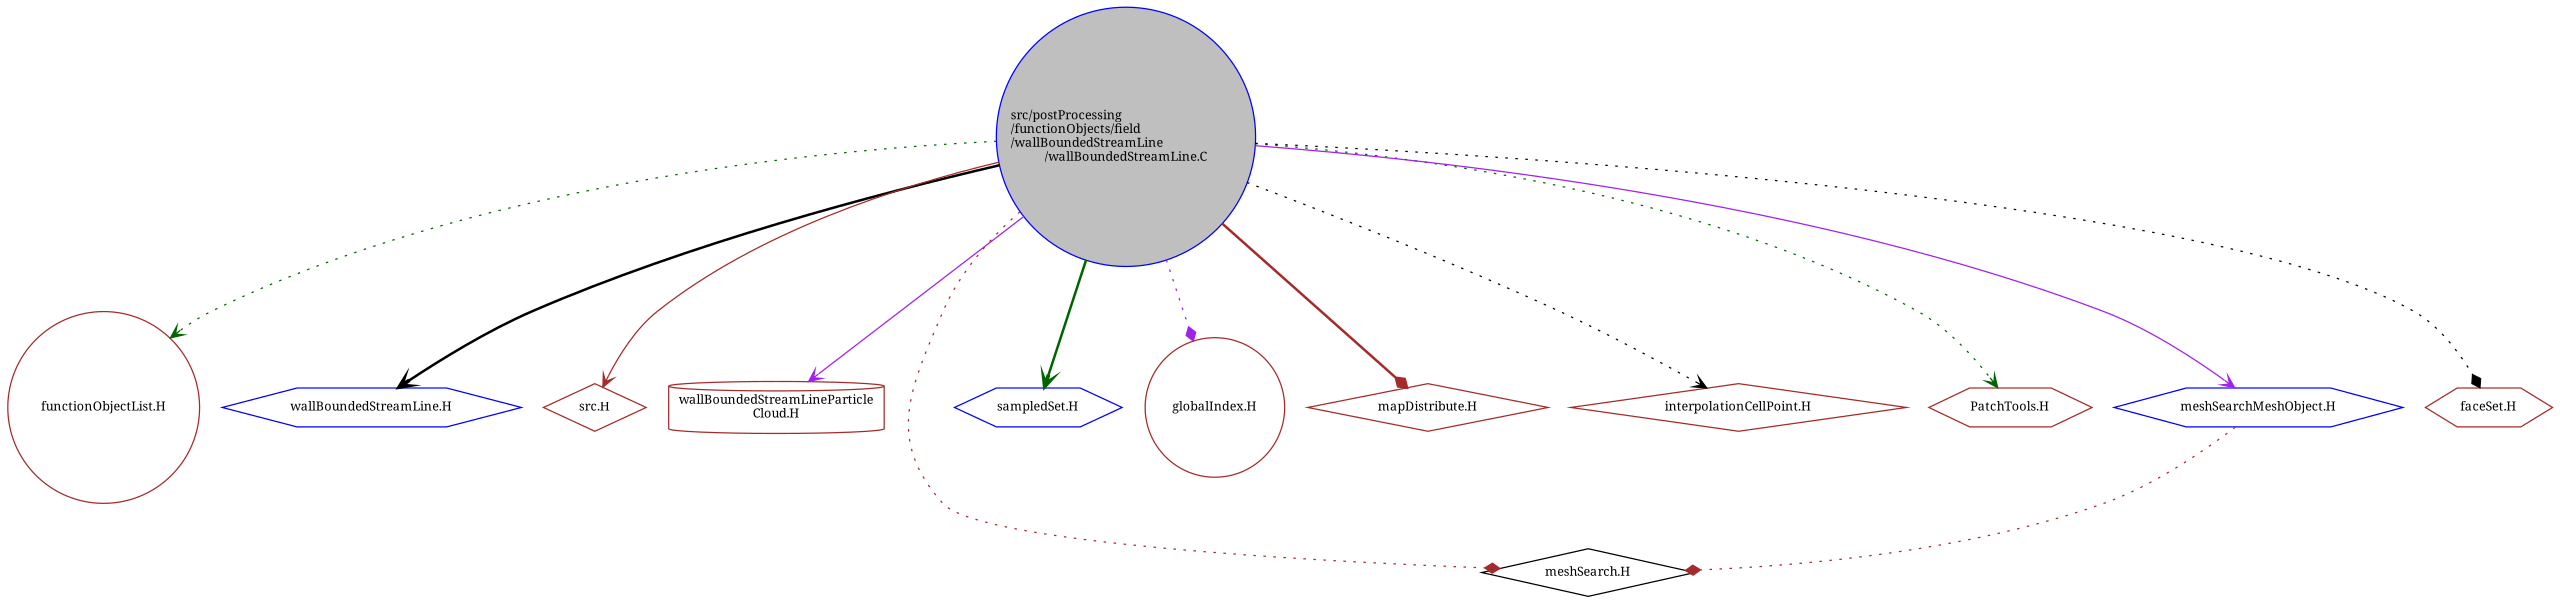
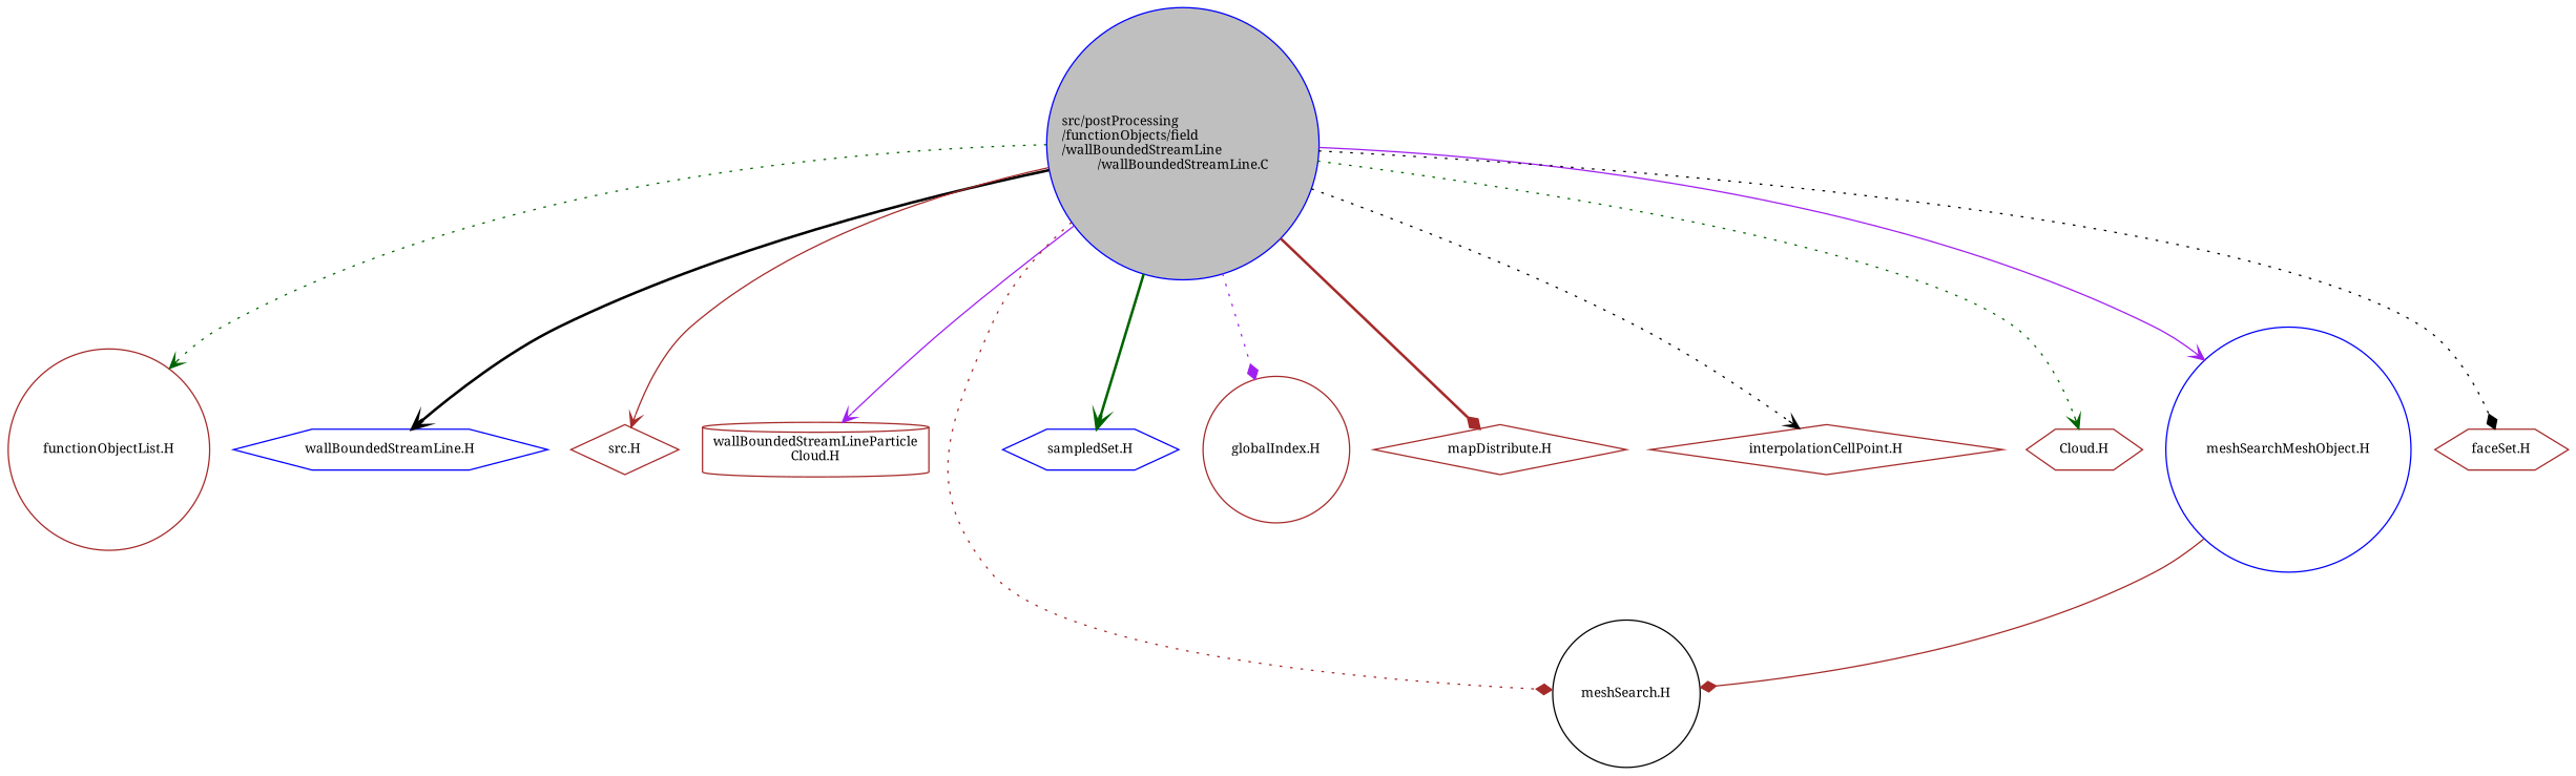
  digraph {
    fontname="Noto Serif"
    node [color=brown fontname="Noto Serif" fontsize=10 shape=hexagon]
    edge [arrowhead=vee color=brown fontname="Noto Serif" fontsize=10 labelfontname=Helvetica labelfontsize=10 style=dotted]
    n1 [color=blue fillcolor=grey75 fontcolor=black height=0.2 label="src/postProcessing\l/functionObjects/field\l/wallBoundedStreamLine\l/wallBoundedStreamLine.C" shape=circle style=filled width=0.4]
    n2 [height=0.2 label="functionObjectList.H" shape=circle width=0.4]
    n3 [color=blue height=0.2 label="wallBoundedStreamLine.H" width=0.4]
    n4 [height=0.2 label="src.H" shape=diamond width=0.4]
    n5 [height=0.2 label="wallBoundedStreamLineParticle\lCloud.H" shape=cylinder width=0.4]
-   n6 [color=black height=0.2 label="meshSearch.H" shape=diamond width=0.4]
+   n6 [color=black height=0.2 label="meshSearch.H" shape=circle width=0.4]
    n7 [color=blue height=0.2 label="sampledSet.H" width=0.4]
    n8 [height=0.2 label="globalIndex.H" shape=circle width=0.4]
    n9 [height=0.2 label="mapDistribute.H" shape=diamond width=0.4]
    n10 [height=0.2 label="interpolationCellPoint.H" shape=diamond width=0.4]
-   n11 [height=0.2 label="PatchTools.H" width=0.4]
-   n12 [color=blue height=0.2 label="meshSearchMeshObject.H" width=0.4]
+   n11 [height=0.2 label="Cloud.H" width=0.4]
+   n12 [color=blue height=0.2 label="meshSearchMeshObject.H" shape=circle width=0.4]
    n13 [height=0.2 label="faceSet.H" width=0.4]
    n1 -> n2 [color=darkgreen]
    n1 -> n3 [color=black style=bold]
    n1 -> n4 [style=solid]
    n1 -> n5 [color=purple style=solid]
    n1 -> n6 [arrowhead=diamond]
    n1 -> n7 [color=darkgreen style=bold]
    n1 -> n8 [arrowhead=diamond color=purple]
    n1 -> n9 [arrowhead=diamond style=bold]
    n1 -> n10 [color=black]
    n1 -> n11 [color=darkgreen]
    n1 -> n12 [color=purple style=solid]
    n1 -> n13 [arrowhead=diamond color=black]
-   n12 -> n6 [arrowhead=diamond]
+   n12 -> n6 [arrowhead=diamond style=solid]
  }
